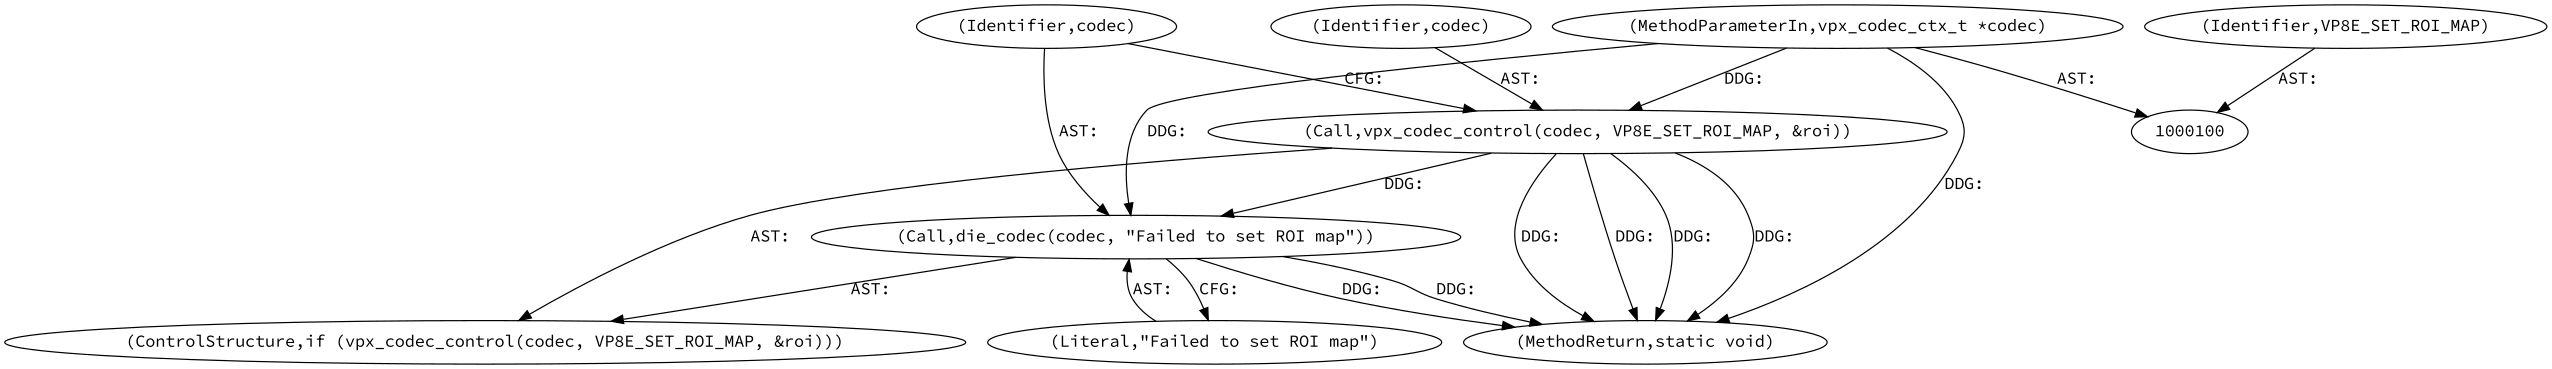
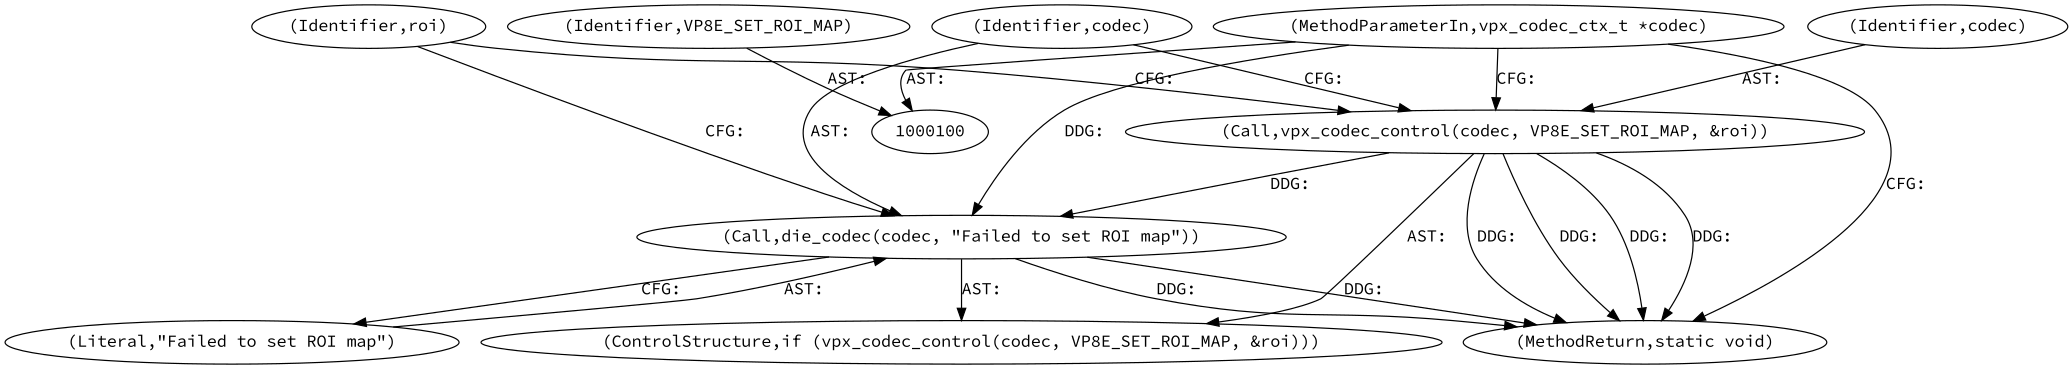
  digraph {
    fontname="Source Code Pro"
    node [fontname="Source Code Pro"]
    edge [fontname="Source Code Pro"]
    n1 [label="(MethodParameterIn,vpx_codec_ctx_t *codec)"]
    n2 [label="(Call,vpx_codec_control(codec, VP8E_SET_ROI_MAP, &roi))"]
    n3 [label="(Call,die_codec(codec, \"Failed to set ROI map\"))"]
    n4 [label="(MethodReturn,static void)"]
    1000100
    n6 [label="(ControlStructure,if (vpx_codec_control(codec, VP8E_SET_ROI_MAP, &roi)))"]
    n7 [label="(Literal,\"Failed to set ROI map\")"]
    n8 [label="(Identifier,codec)"]
+   n9 [label="(Identifier,roi)"]
    n10 [label="(Identifier,codec)"]
    n11 [label="(Identifier,VP8E_SET_ROI_MAP)"]
-   n1 -> n2 [label="DDG: "]
+   n1 -> n2 [label="CFG: "]
    n1 -> n3 [label="DDG: "]
-   n1 -> n4 [label="DDG: "]
+   n1 -> n4 [label="CFG: "]
    n1 -> 1000100 [label="AST: "]
    n2 -> n3 [label="DDG: "]
    n2 -> n4 [label="DDG: "]
    n2 -> n4 [label="DDG: "]
    n2 -> n4 [label="DDG: "]
    n2 -> n4 [label="DDG: "]
    n2 -> n6 [label="AST: "]
    n3 -> n4 [label="DDG: "]
    n3 -> n4 [label="DDG: "]
    n3 -> n6 [label="AST: "]
    n3 -> n7 [label="CFG: "]
    n7 -> n3 [label="AST: "]
    n8 -> n2 [label="CFG: "]
    n8 -> n3 [label="AST: "]
+   n9 -> n2 [label="CFG: "]
+   n9 -> n3 [label="CFG: "]
    n10 -> n2 [label="AST: "]
    n11 -> 1000100 [label="AST: "]
  }
